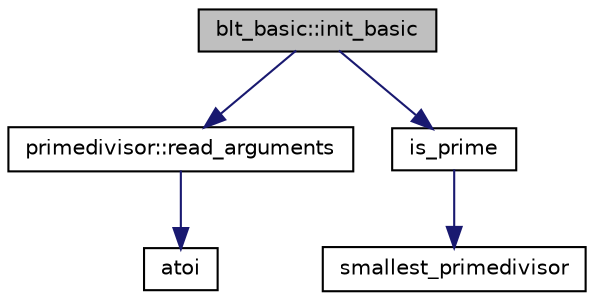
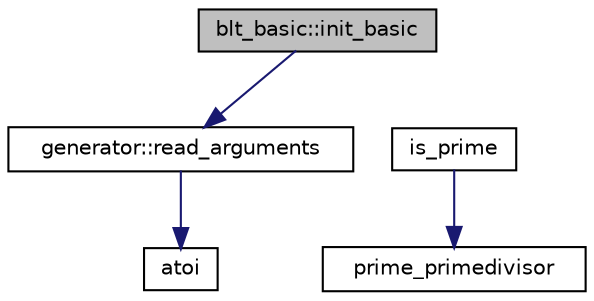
  digraph {
    rankdir=TB
    node [color=black fillcolor=white fontname=Helvetica fontsize=10 shape=record style=filled]
    edge [color=midnightblue fontname=Helvetica fontsize=10 labelfontname=Helvetica labelfontsize=10 style=solid]
    n1 [fillcolor=grey75 fontcolor=black height=0.2 label="blt_basic::init_basic" width=0.4]
-   n2 [height=0.2 label="primedivisor::read_arguments" width=0.4]
+   n2 [height=0.2 label="generator::read_arguments" width=0.4]
    n3 [height=0.2 label=is_prime width=0.4]
    n4 [height=0.2 label=atoi width=0.4]
-   n5 [height=0.2 label=smallest_primedivisor width=0.4]
+   n5 [height=0.2 label=prime_primedivisor width=0.4]
    n1 -> n2
-   n1 -> n3
    n2 -> n4
    n3 -> n5
  }
